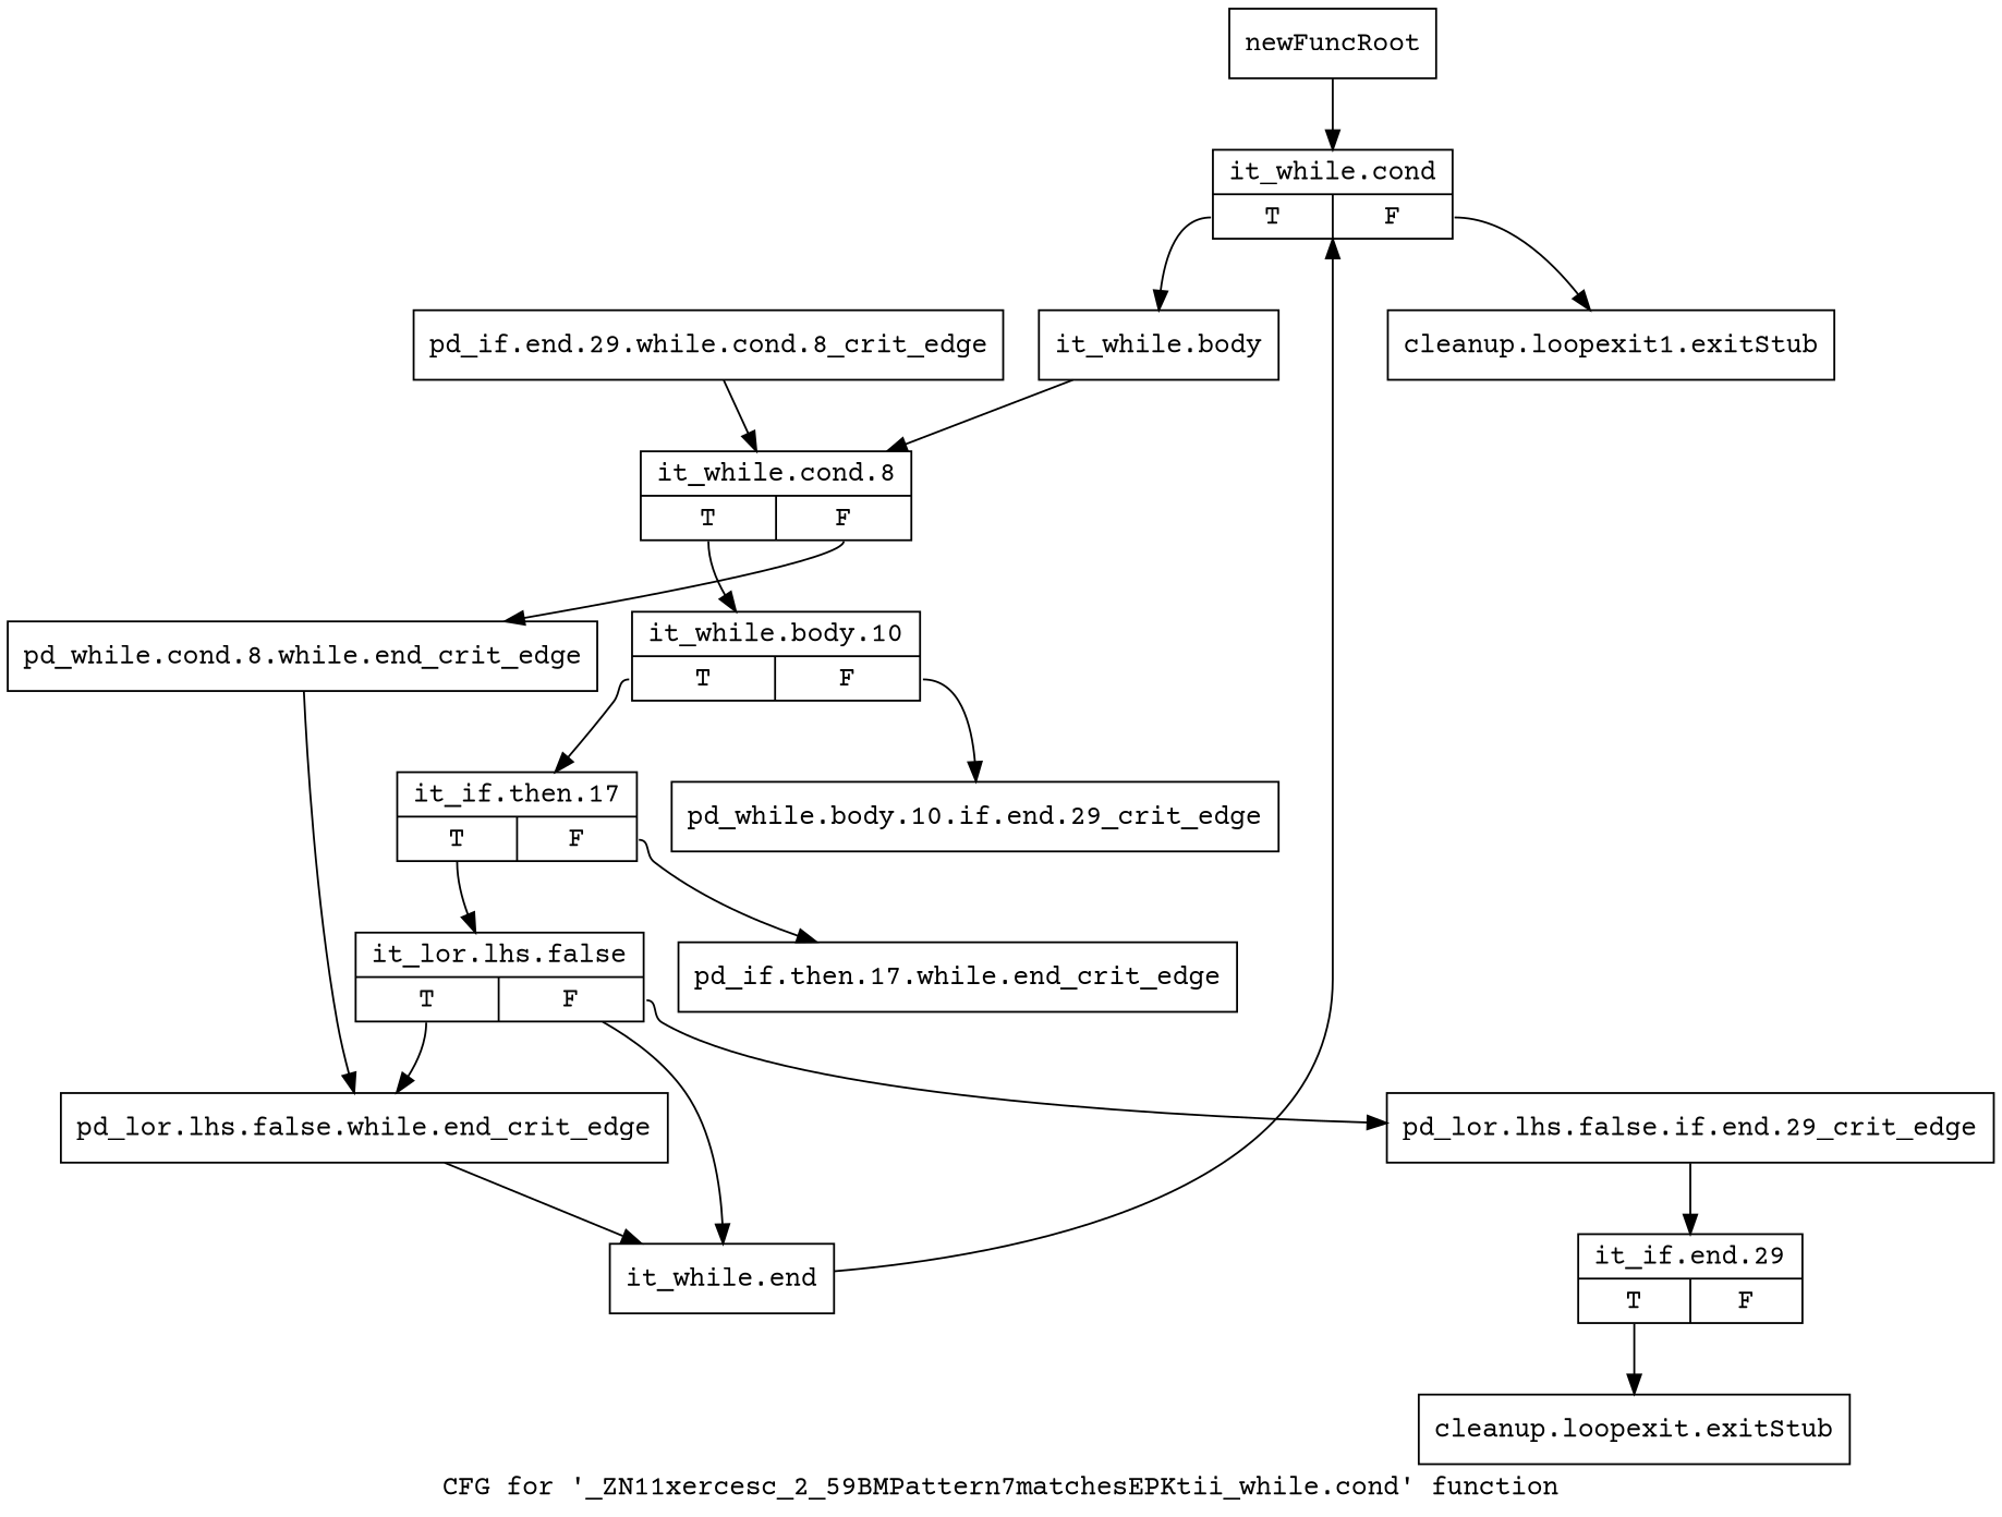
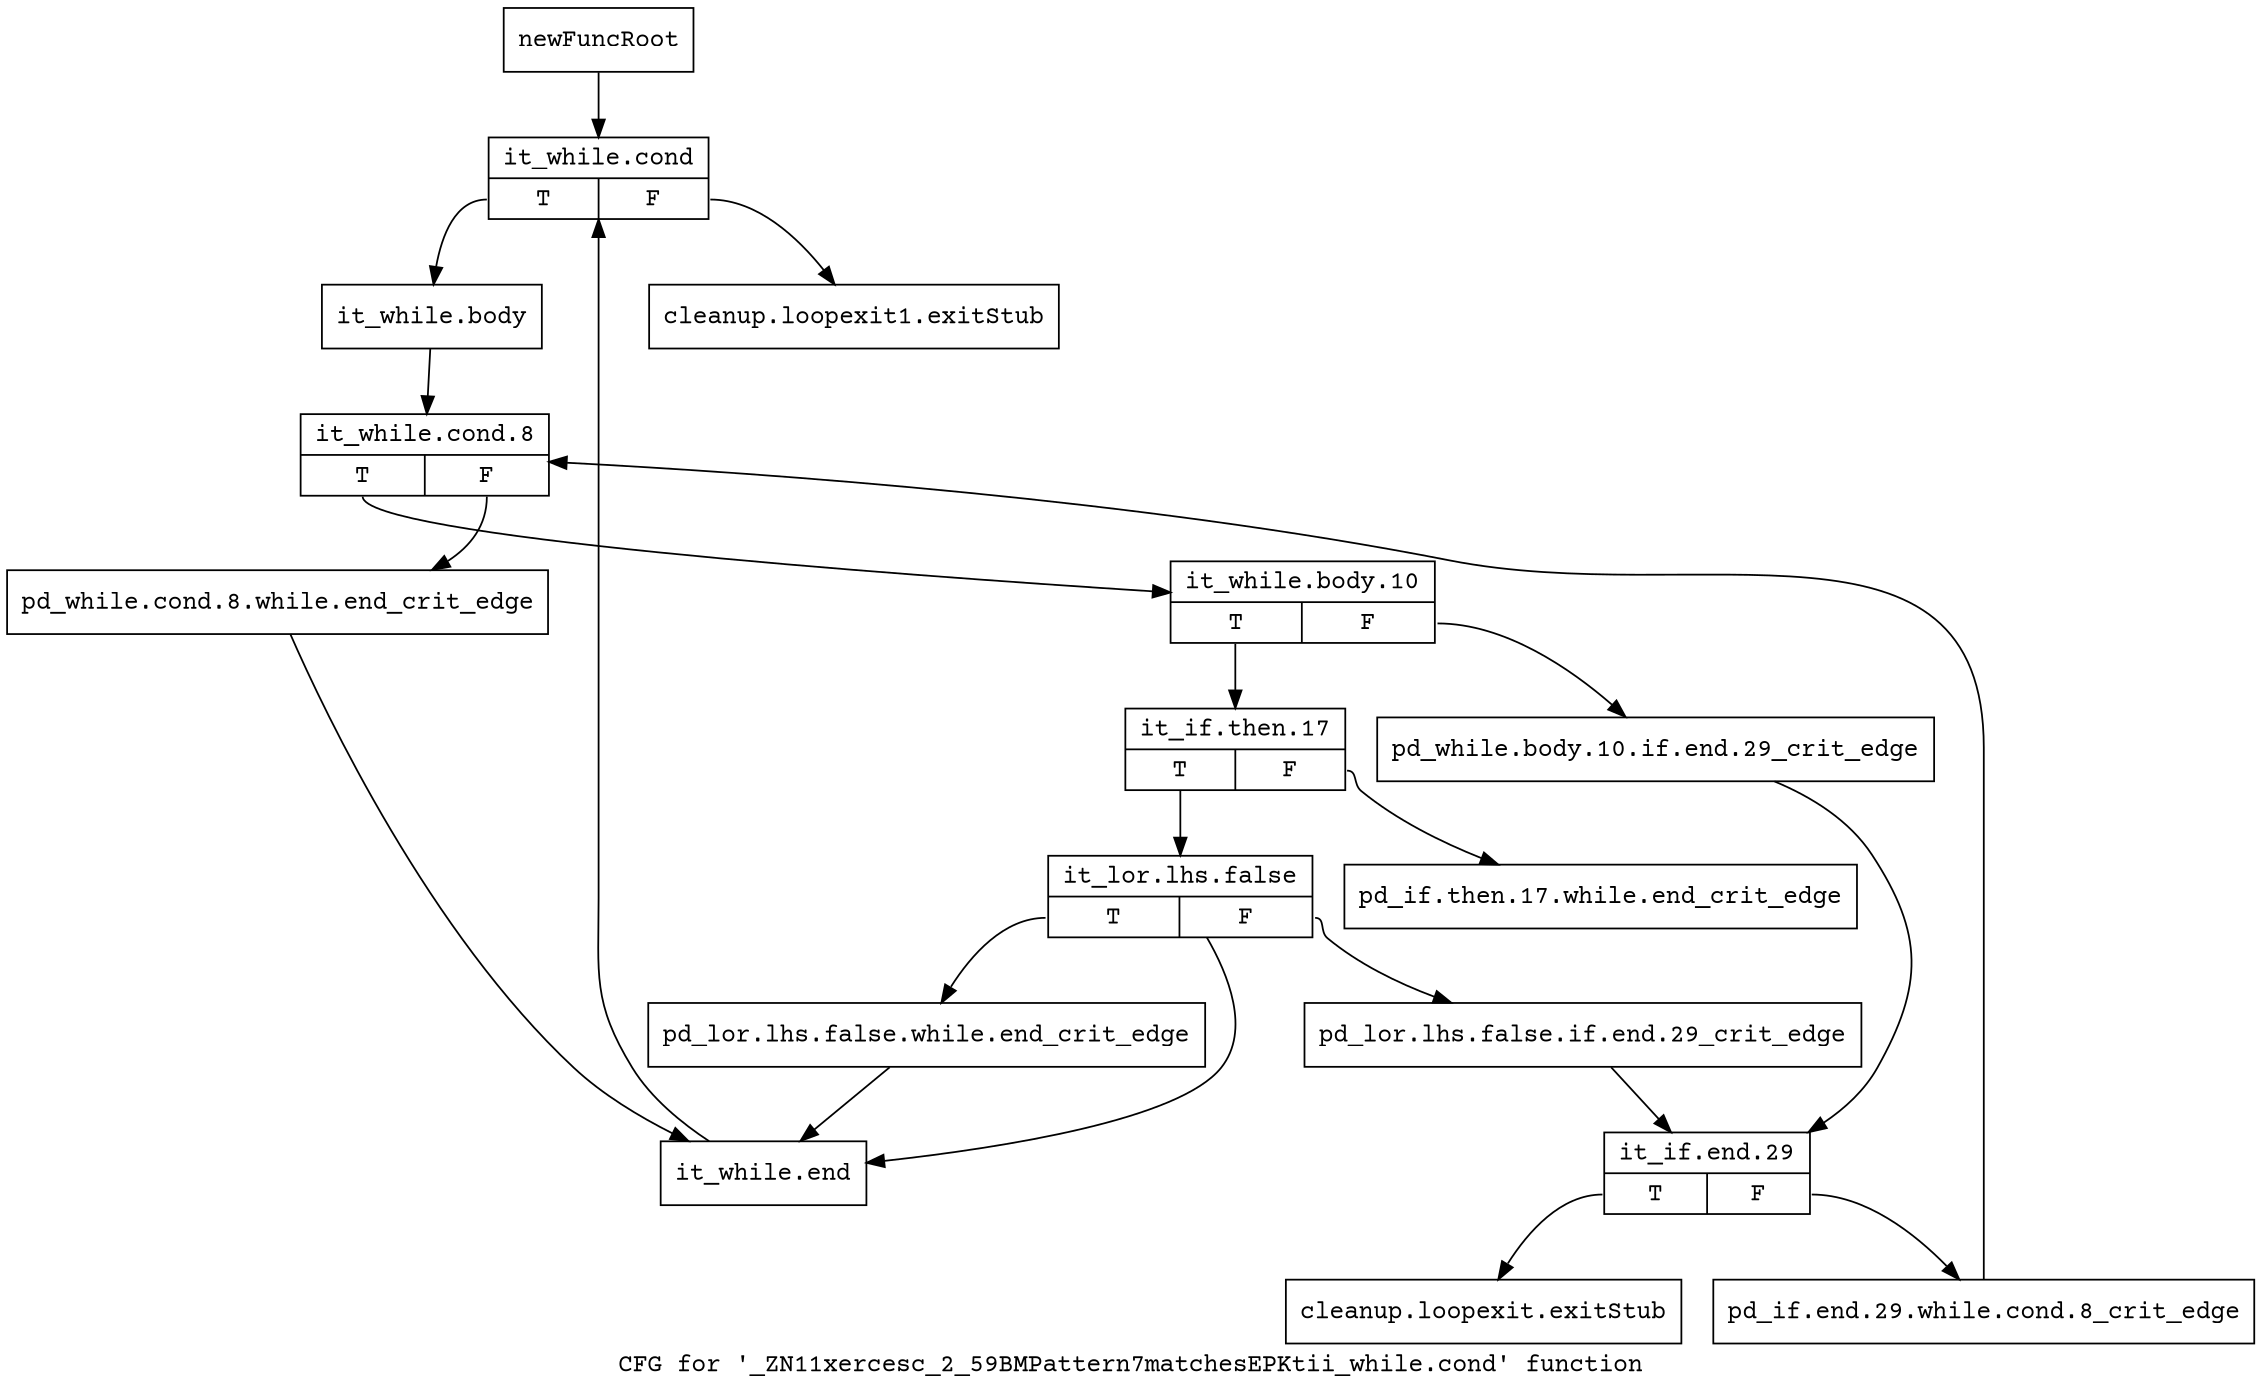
  digraph {
    fontname="Courier Prime"
    label="CFG for '_ZN11xercesc_2_59BMPattern7matchesEPKtii_while.cond' function"
    node [fontname="Courier Prime" shape=record]
    edge [fontname="Courier Prime"]
    n1 [label="{newFuncRoot}"]
    n2 [label="{it_while.cond|{<s0>T|<s1>F}}"]
    n3 [label="{cleanup.loopexit1.exitStub}"]
    n4 [label="{it_while.body}"]
    n5 [label="{it_while.cond.8|{<s0>T|<s1>F}}"]
    n6 [label="{cleanup.loopexit.exitStub}"]
    n7 [label="{it_while.body.10|{<s0>T|<s1>F}}"]
    n8 [label="{pd_while.cond.8.while.end_crit_edge}"]
    n9 [label="{it_if.then.17|{<s0>T|<s1>F}}"]
    n10 [label="{pd_while.body.10.if.end.29_crit_edge}"]
    n11 [label="{it_while.end}"]
    n12 [label="{it_lor.lhs.false|{<s0>T|<s1>F}}"]
    n13 [label="{pd_if.then.17.while.end_crit_edge}"]
    n14 [label="{it_if.end.29|{<s0>T|<s1>F}}"]
    n15 [label="{pd_lor.lhs.false.while.end_crit_edge}"]
    n16 [label="{pd_lor.lhs.false.if.end.29_crit_edge}"]
    n17 [label="{pd_if.end.29.while.cond.8_crit_edge}"]
    n1 -> n2
    n2 -> n3 [tailport=s1]
    n2 -> n4 [tailport=s0]
    n4 -> n5
    n5 -> n7 [tailport=s0]
    n5 -> n8 [tailport=s1]
    n7 -> n9 [tailport=s0]
    n7 -> n10 [tailport=s1]
-   n8 -> n15
+   n8 -> n11
    n9 -> n12 [tailport=s0]
    n9 -> n13 [tailport=s1]
+   n10 -> n14
    n11 -> n2
    n12 -> n11
    n12 -> n15 [tailport=s0]
    n12 -> n16 [tailport=s1]
    n14 -> n6 [tailport=s0]
+   n14 -> n17 [tailport=s1]
    n15 -> n11
    n16 -> n14
    n17 -> n5
  }
